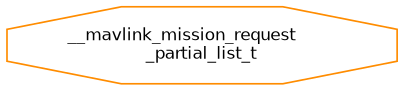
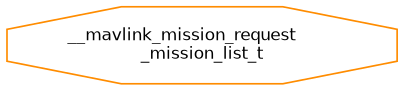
  digraph {
    rankdir=LR
-   n1 [color=darkorange fillcolor=white fontname=Helvetica fontsize=10 height=0.2 label="__mavlink_mission_request\l_partial_list_t" shape=octagon style=filled width=0.4]
+   n1 [color=darkorange fillcolor=white fontname=Helvetica fontsize=10 height=0.2 label="__mavlink_mission_request\l_mission_list_t" shape=octagon style=filled width=0.4]
  }
